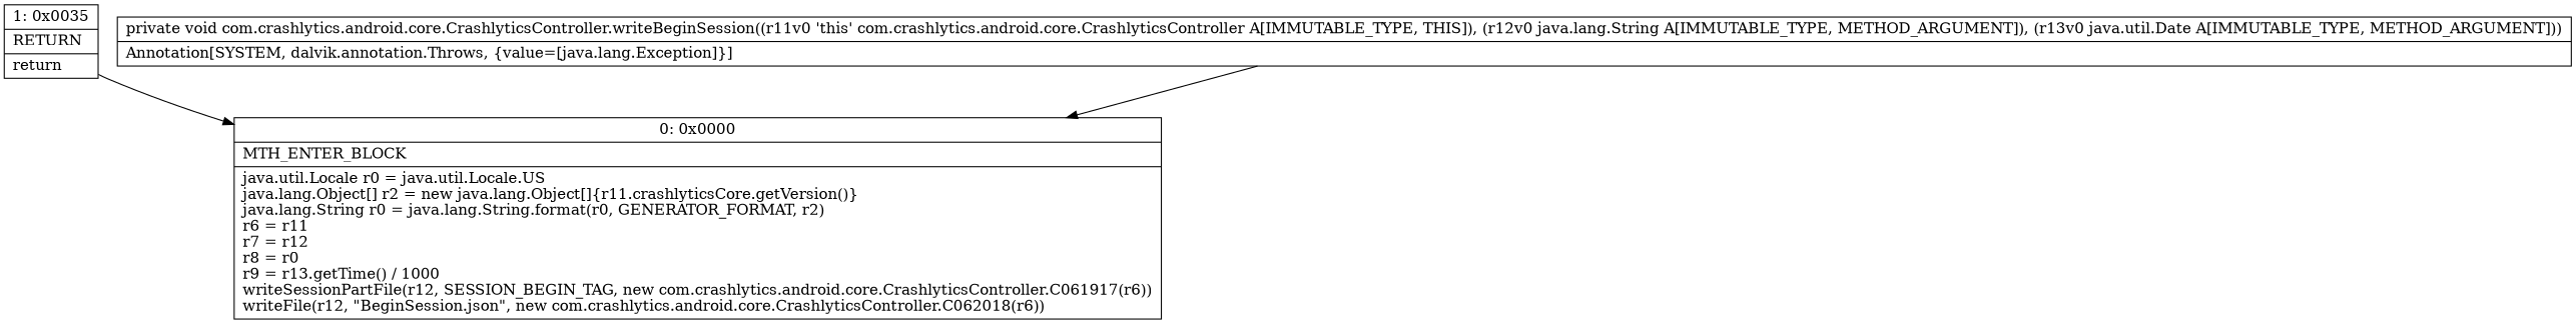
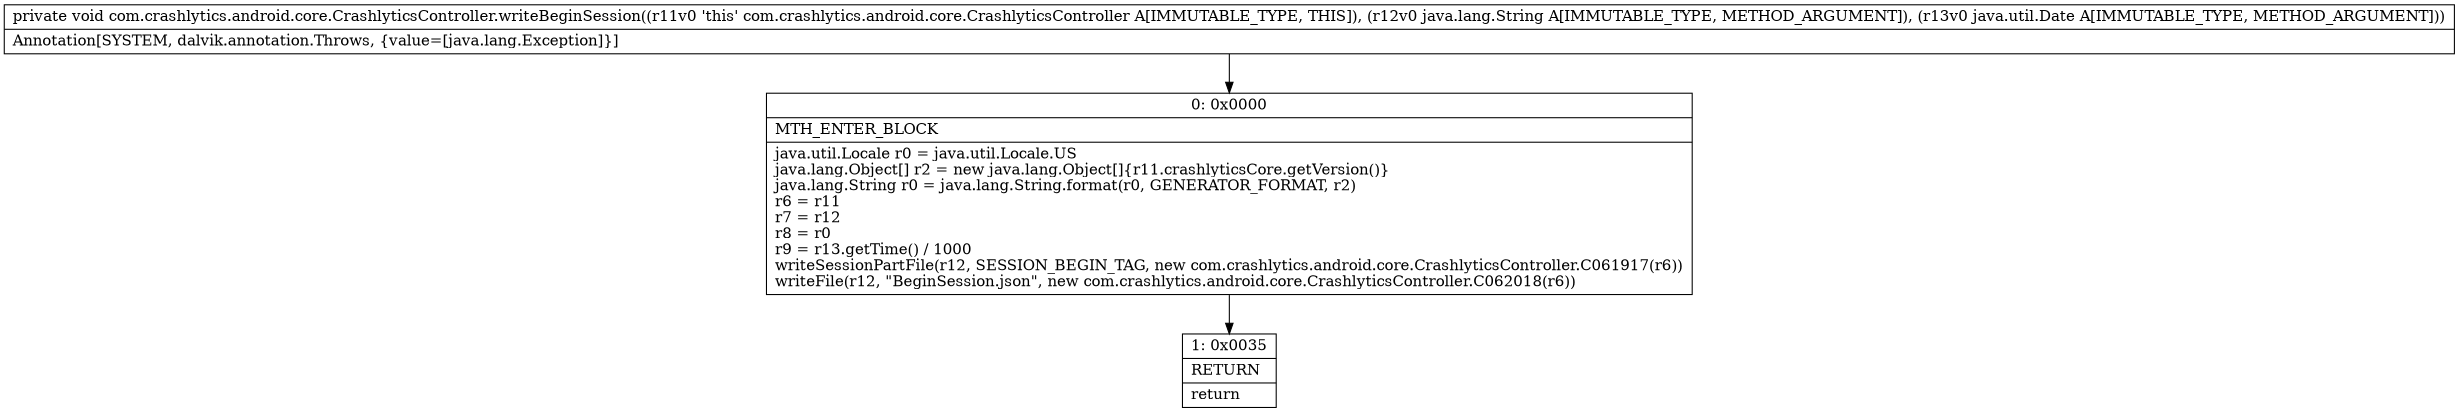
  digraph {
    node [shape=record]
    n1 [label="{0\:\ 0x0000|MTH_ENTER_BLOCK\l|java.util.Locale r0 = java.util.Locale.US\ljava.lang.Object[] r2 = new java.lang.Object[]\{r11.crashlyticsCore.getVersion()\}\ljava.lang.String r0 = java.lang.String.format(r0, GENERATOR_FORMAT, r2)\lr6 = r11\lr7 = r12\lr8 = r0\lr9 = r13.getTime() \/ 1000\lwriteSessionPartFile(r12, SESSION_BEGIN_TAG, new com.crashlytics.android.core.CrashlyticsController.C061917(r6))\lwriteFile(r12, \"BeginSession.json\", new com.crashlytics.android.core.CrashlyticsController.C062018(r6))\l}"]
    n2 [label="{1\:\ 0x0035|RETURN\l|return\l}"]
    n3 [label="{private void com.crashlytics.android.core.CrashlyticsController.writeBeginSession((r11v0 'this' com.crashlytics.android.core.CrashlyticsController A[IMMUTABLE_TYPE, THIS]), (r12v0 java.lang.String A[IMMUTABLE_TYPE, METHOD_ARGUMENT]), (r13v0 java.util.Date A[IMMUTABLE_TYPE, METHOD_ARGUMENT]))  | Annotation[SYSTEM, dalvik.annotation.Throws, \{value=[java.lang.Exception]\}]\l}"]
-   n2 -> n1
+   n1 -> n2
    n3 -> n1
  }
